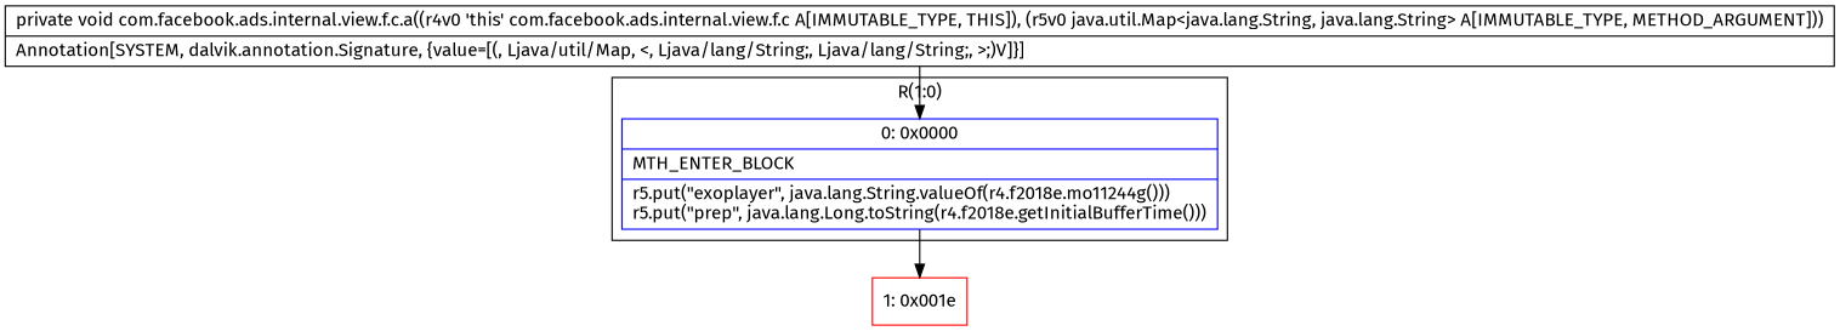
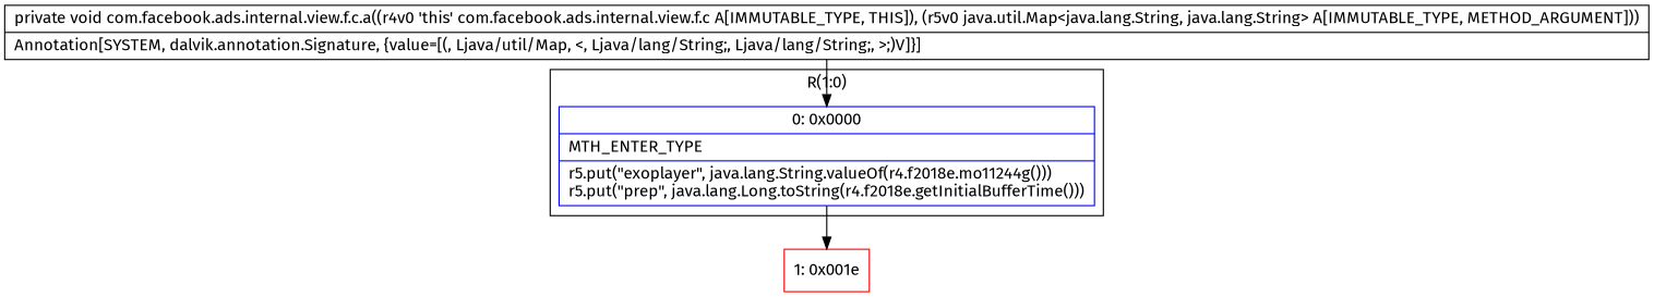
  digraph {
    fontname="Fira Sans"
    node [shape=record fontname="Fira Sans"]
    edge [fontname="Fira Sans"]
-   n1 [color=blue label="{0\:\ 0x0000|MTH_ENTER_BLOCK\l|r5.put(\"exoplayer\", java.lang.String.valueOf(r4.f2018e.mo11244g()))\lr5.put(\"prep\", java.lang.Long.toString(r4.f2018e.getInitialBufferTime()))\l}"]
+   n1 [color=blue label="{0\:\ 0x0000|MTH_ENTER_TYPE\l|r5.put(\"exoplayer\", java.lang.String.valueOf(r4.f2018e.mo11244g()))\lr5.put(\"prep\", java.lang.Long.toString(r4.f2018e.getInitialBufferTime()))\l}"]
    n2 [color=red label="{1\:\ 0x001e}"]
    n3 [label="{private void com.facebook.ads.internal.view.f.c.a((r4v0 'this' com.facebook.ads.internal.view.f.c A[IMMUTABLE_TYPE, THIS]), (r5v0 java.util.Map\<java.lang.String, java.lang.String\> A[IMMUTABLE_TYPE, METHOD_ARGUMENT]))  | Annotation[SYSTEM, dalvik.annotation.Signature, \{value=[(, Ljava\/util\/Map, \<, Ljava\/lang\/String;, Ljava\/lang\/String;, \>;)V]\}]\l}"]
    subgraph cluster_1 {
      label="R(1:0)"
      n1
    }
    n1 -> n2
    n3 -> n1
  }
